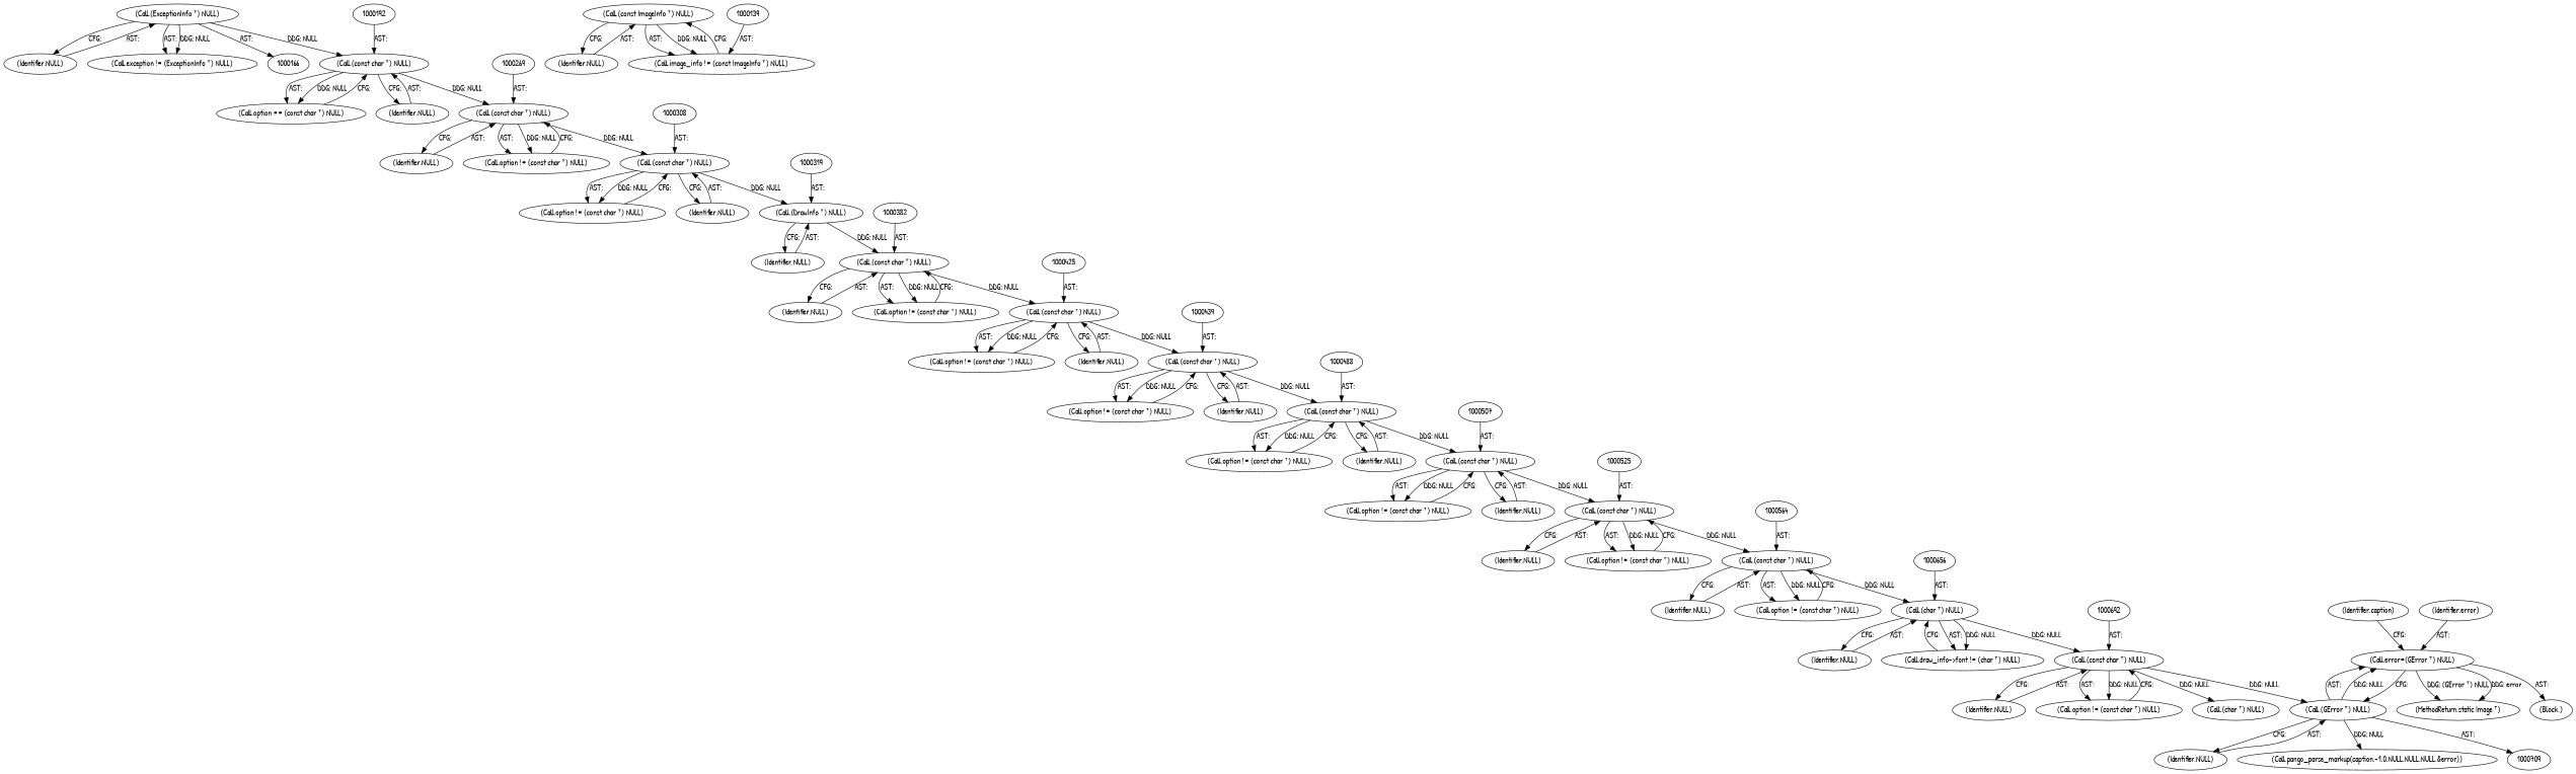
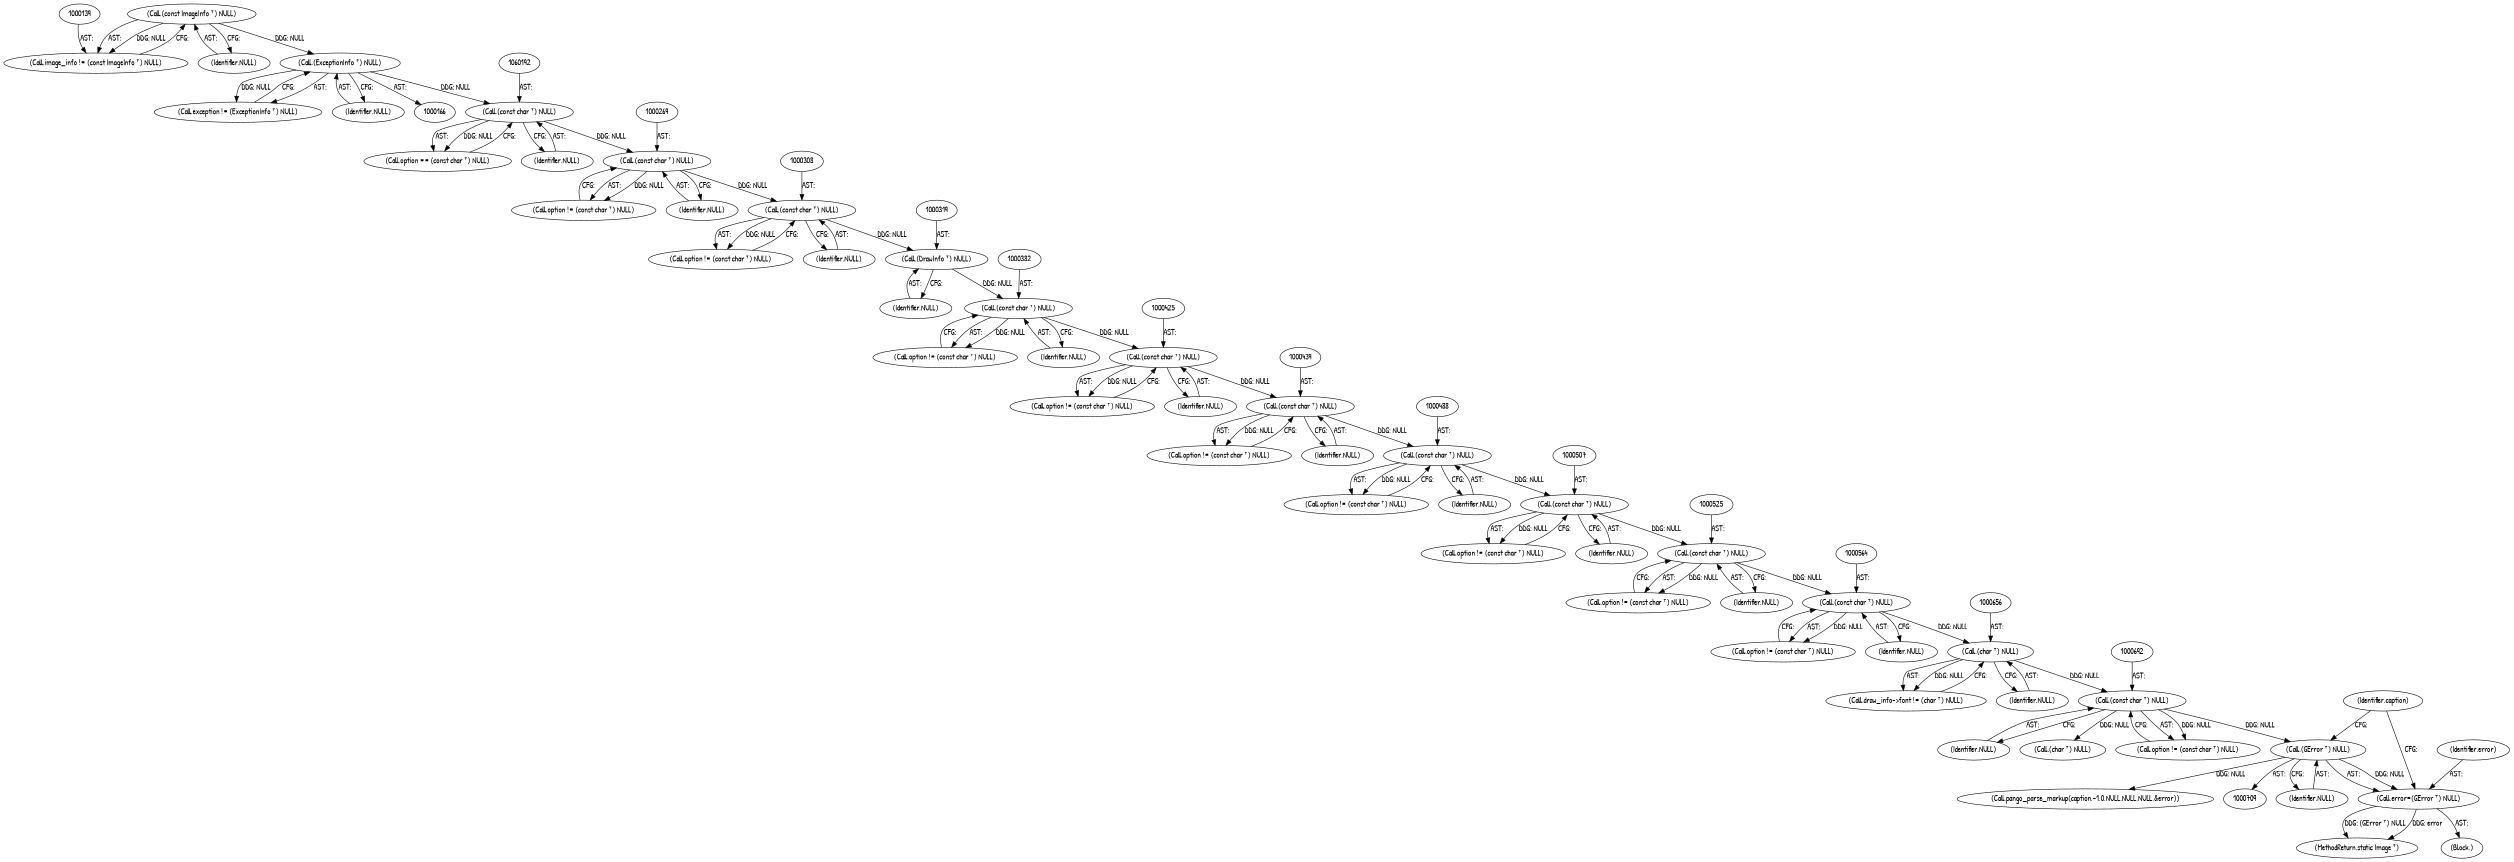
  digraph {
    fontname="Patrick Hand"
    node [fontname="Patrick Hand"]
    edge [fontname="Patrick Hand"]
    n1 [label="(Call,error=(GError *) NULL)"]
    n2 [label="(Call,(GError *) NULL)"]
    n3 [label="(MethodReturn,static Image *)"]
    n4 [label="(Block,)"]
    n5 [label="(Identifier,NULL)"]
    n6 [label="(Call,pango_parse_markup(caption,-1,0,NULL,NULL,NULL,&error))"]
    1000709
    n8 [label="(Call,(const char *) NULL)"]
    n9 [label="(Identifier,NULL)"]
    n10 [label="(Call,option != (const char *) NULL)"]
    n11 [label="(Call,(char *) NULL)"]
    n12 [label="(Call,(char *) NULL)"]
    n13 [label="(Call,draw_info->font != (char *) NULL)"]
    n14 [label="(Identifier,NULL)"]
    n15 [label="(Call,(const char *) NULL)"]
    n16 [label="(Identifier,NULL)"]
    n17 [label="(Call,option != (const char *) NULL)"]
    n18 [label="(Call,(const char *) NULL)"]
    n19 [label="(Identifier,NULL)"]
    n20 [label="(Call,option != (const char *) NULL)"]
    n21 [label="(Call,(const char *) NULL)"]
    n22 [label="(Call,option != (const char *) NULL)"]
    n23 [label="(Identifier,NULL)"]
    n24 [label="(Call,(const char *) NULL)"]
    n25 [label="(Call,option != (const char *) NULL)"]
    n26 [label="(Identifier,NULL)"]
    n27 [label="(Call,(const char *) NULL)"]
    n28 [label="(Call,option != (const char *) NULL)"]
    n29 [label="(Identifier,NULL)"]
    n30 [label="(Call,(const char *) NULL)"]
    n31 [label="(Call,option != (const char *) NULL)"]
    n32 [label="(Identifier,NULL)"]
    n33 [label="(Call,(const char *) NULL)"]
    n34 [label="(Identifier,NULL)"]
    n35 [label="(Call,option != (const char *) NULL)"]
    n36 [label="(Call,(DrawInfo *) NULL)"]
    n37 [label="(Identifier,NULL)"]
    n38 [label="(Call,(const char *) NULL)"]
    n39 [label="(Call,option != (const char *) NULL)"]
    n40 [label="(Identifier,NULL)"]
    n41 [label="(Call,(const char *) NULL)"]
    n42 [label="(Identifier,NULL)"]
    n43 [label="(Call,option != (const char *) NULL)"]
    n44 [label="(Call,(const char *) NULL)"]
    n45 [label="(Call,option == (const char *) NULL)"]
    n46 [label="(Identifier,NULL)"]
    n47 [label="(Call,(ExceptionInfo *) NULL)"]
    n48 [label="(Identifier,NULL)"]
    n49 [label="(Call,exception != (ExceptionInfo *) NULL)"]
    1000166
    n51 [label="(Call,(const ImageInfo *) NULL)"]
    n52 [label="(Identifier,NULL)"]
    n53 [label="(Call,image_info != (const ImageInfo *) NULL)"]
    n54 [label="(Identifier,caption)"]
    n55 [label="(Identifier,error)"]
    1000692
    1000656
    1000564
    1000525
    1000507
    1000488
    1000439
    1000425
    1000382
    1000319
    1000308
    1000269
-   1000192
+   1000192 [label=1060192]
    1000139
-   n1 -> n2 [label="CFG: "]
+   n54 -> n2 [label="CFG: "]
    n1 -> n3 [label="DDG: (GError *) NULL"]
    n1 -> n3 [label="DDG: error"]
    n1 -> n4 [label="AST: "]
    n2 -> n1 [label="AST: "]
    n2 -> n1 [label="DDG: NULL"]
    n2 -> n5 [label="CFG: "]
    n2 -> n6 [label="DDG: NULL"]
    n2 -> 1000709 [label="AST: "]
    n5 -> n2 [label="AST: "]
    n8 -> n2 [label="DDG: NULL"]
    n8 -> n9 [label="CFG: "]
    n8 -> n10 [label="AST: "]
    n8 -> n10 [label="DDG: NULL"]
    n8 -> n11 [label="DDG: NULL"]
    n9 -> n8 [label="AST: "]
    n10 -> n8 [label="CFG: "]
    n12 -> n8 [label="DDG: NULL"]
    n12 -> n13 [label="AST: "]
    n12 -> n13 [label="DDG: NULL"]
    n12 -> n14 [label="CFG: "]
    n13 -> n12 [label="CFG: "]
    n14 -> n12 [label="AST: "]
    n15 -> n12 [label="DDG: NULL"]
    n15 -> n16 [label="CFG: "]
    n15 -> n17 [label="AST: "]
    n15 -> n17 [label="DDG: NULL"]
    n16 -> n15 [label="AST: "]
    n17 -> n15 [label="CFG: "]
    n18 -> n15 [label="DDG: NULL"]
    n18 -> n19 [label="CFG: "]
    n18 -> n20 [label="AST: "]
    n18 -> n20 [label="DDG: NULL"]
    n19 -> n18 [label="AST: "]
    n20 -> n18 [label="CFG: "]
    n21 -> n18 [label="DDG: NULL"]
    n21 -> n22 [label="AST: "]
    n21 -> n22 [label="DDG: NULL"]
    n21 -> n23 [label="CFG: "]
    n22 -> n21 [label="CFG: "]
    n23 -> n21 [label="AST: "]
    n24 -> n21 [label="DDG: NULL"]
    n24 -> n25 [label="AST: "]
    n24 -> n25 [label="DDG: NULL"]
    n24 -> n26 [label="CFG: "]
    n25 -> n24 [label="CFG: "]
    n26 -> n24 [label="AST: "]
    n27 -> n24 [label="DDG: NULL"]
    n27 -> n28 [label="AST: "]
    n27 -> n28 [label="DDG: NULL"]
    n27 -> n29 [label="CFG: "]
    n28 -> n27 [label="CFG: "]
    n29 -> n27 [label="AST: "]
    n30 -> n27 [label="DDG: NULL"]
    n30 -> n31 [label="AST: "]
    n30 -> n31 [label="DDG: NULL"]
    n30 -> n32 [label="CFG: "]
    n31 -> n30 [label="CFG: "]
    n32 -> n30 [label="AST: "]
    n33 -> n30 [label="DDG: NULL"]
    n33 -> n34 [label="CFG: "]
    n33 -> n35 [label="AST: "]
    n33 -> n35 [label="DDG: NULL"]
    n34 -> n33 [label="AST: "]
    n35 -> n33 [label="CFG: "]
    n36 -> n33 [label="DDG: NULL"]
    n36 -> n37 [label="CFG: "]
    n37 -> n36 [label="AST: "]
    n38 -> n36 [label="DDG: NULL"]
    n38 -> n39 [label="AST: "]
    n38 -> n39 [label="DDG: NULL"]
    n38 -> n40 [label="CFG: "]
    n39 -> n38 [label="CFG: "]
    n40 -> n38 [label="AST: "]
    n41 -> n38 [label="DDG: NULL"]
    n41 -> n42 [label="CFG: "]
    n41 -> n43 [label="AST: "]
    n41 -> n43 [label="DDG: NULL"]
    n42 -> n41 [label="AST: "]
    n43 -> n41 [label="CFG: "]
    n44 -> n41 [label="DDG: NULL"]
    n44 -> n45 [label="AST: "]
    n44 -> n45 [label="DDG: NULL"]
    n44 -> n46 [label="CFG: "]
    n45 -> n44 [label="CFG: "]
    n46 -> n44 [label="AST: "]
    n47 -> n44 [label="DDG: NULL"]
    n47 -> n48 [label="CFG: "]
    n47 -> n49 [label="AST: "]
    n47 -> n49 [label="DDG: NULL"]
    n47 -> 1000166 [label="AST: "]
    n48 -> n47 [label="AST: "]
+   n49 -> n47 [label="CFG: "]
+   n51 -> n47 [label="DDG: NULL"]
    n51 -> n52 [label="CFG: "]
    n51 -> n53 [label="AST: "]
    n51 -> n53 [label="DDG: NULL"]
    n52 -> n51 [label="AST: "]
    n53 -> n51 [label="CFG: "]
    n54 -> n1 [label="CFG: "]
    n55 -> n1 [label="AST: "]
    1000692 -> n8 [label="AST: "]
    1000656 -> n12 [label="AST: "]
    1000564 -> n15 [label="AST: "]
    1000525 -> n18 [label="AST: "]
    1000507 -> n21 [label="AST: "]
    1000488 -> n24 [label="AST: "]
    1000439 -> n27 [label="AST: "]
    1000425 -> n30 [label="AST: "]
    1000382 -> n33 [label="AST: "]
    1000319 -> n36 [label="AST: "]
    1000308 -> n38 [label="AST: "]
    1000269 -> n41 [label="AST: "]
    1000192 -> n44 [label="AST: "]
    1000139 -> n53 [label="AST: "]
  }
